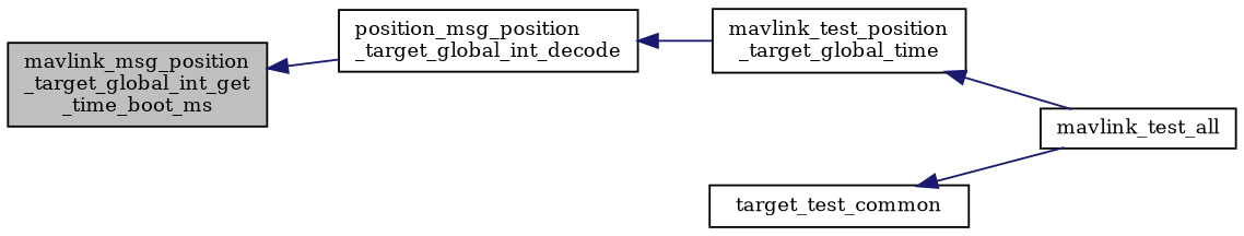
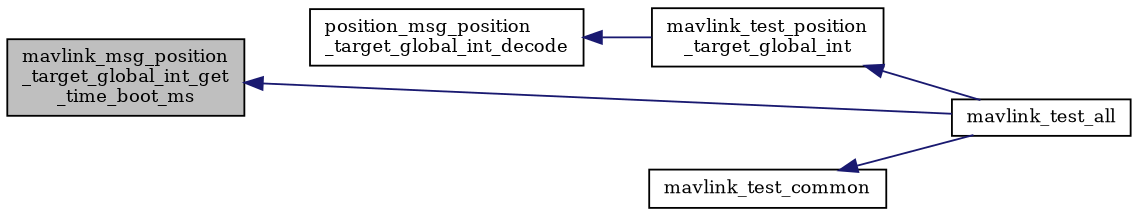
  digraph {
    fontname="DejaVu Serif"
    rankdir=LR
    node [color=black fillcolor=white fontname="DejaVu Serif" fontsize=10 shape=record style=filled]
    edge [color=midnightblue dir=back fontname="DejaVu Serif" fontsize=10 labelfontname=Helvetica labelfontsize=10 style=solid]
    n1 [fillcolor=grey75 fontcolor=black height=0.2 label="mavlink_msg_position\l_target_global_int_get\l_time_boot_ms" width=0.4]
    n2 [height=0.2 label="position_msg_position\l_target_global_int_decode" width=0.4]
-   n3 [height=0.2 label="mavlink_test_position\l_target_global_time" width=0.4]
+   n3 [height=0.2 label="mavlink_test_position\l_target_global_int" width=0.4]
    n4 [height=0.2 label=mavlink_test_all width=0.4]
-   n5 [height=0.2 label=target_test_common width=0.4]
-   n1 -> n2
+   n5 [height=0.2 label=mavlink_test_common width=0.4]
+   n1 -> n4
    n2 -> n3
    n3 -> n4
    n5 -> n4
  }
